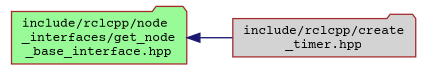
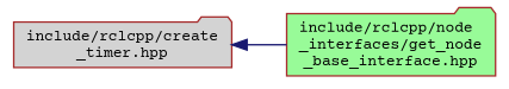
  digraph {
    rankdir=LR
    fontname="Courier Prime"
    node [color=brown fontname="Courier Prime" fontsize=10 shape=folder style=filled]
    n1 [fillcolor=palegreen fontcolor=black height=0.2 label="include/rclcpp/node\l_interfaces/get_node\l_base_interface.hpp" width=0.4]
    n2 [fillcolor=lightgrey height=0.2 label="include/rclcpp/create\l_timer.hpp" width=0.4]
-   n1 -> n2 [color=midnightblue dir=back fontname="Courier Prime" fontsize=10 labelfontname=Helvetica labelfontsize=10 style=solid]
+   n2 -> n1 [color=midnightblue dir=back fontname="Courier Prime" fontsize=10 labelfontname=Helvetica labelfontsize=10 style=solid]
  }
